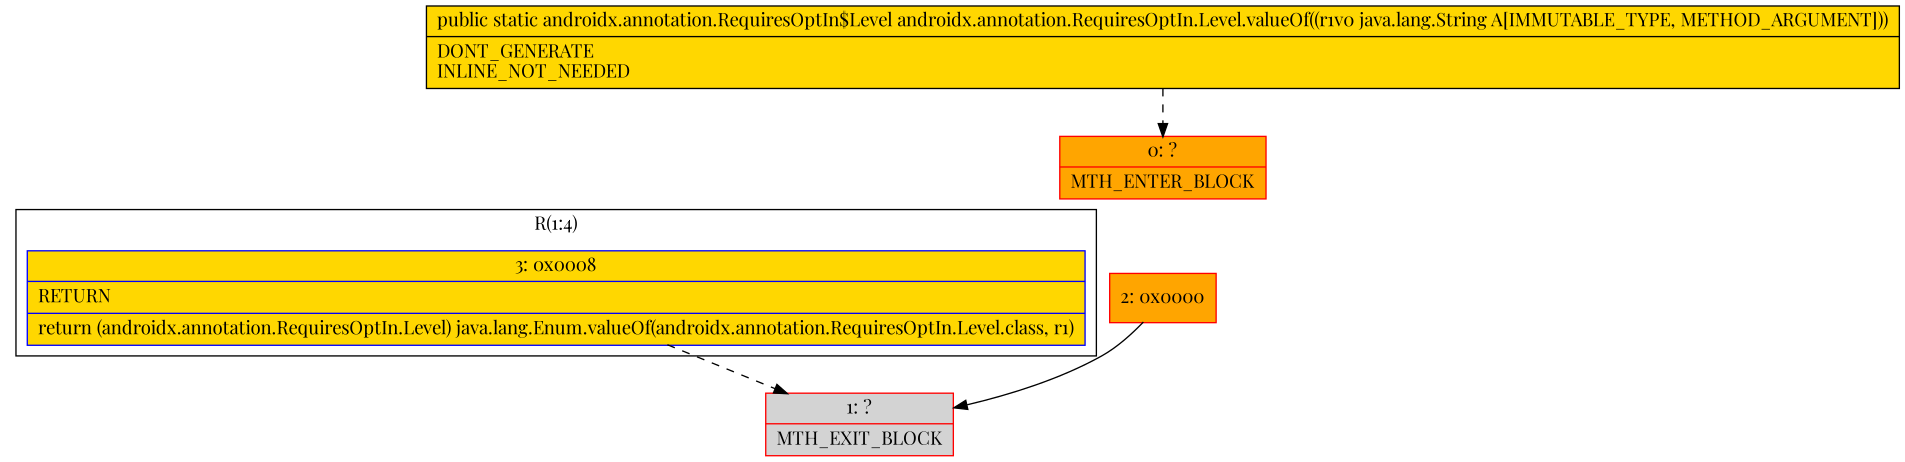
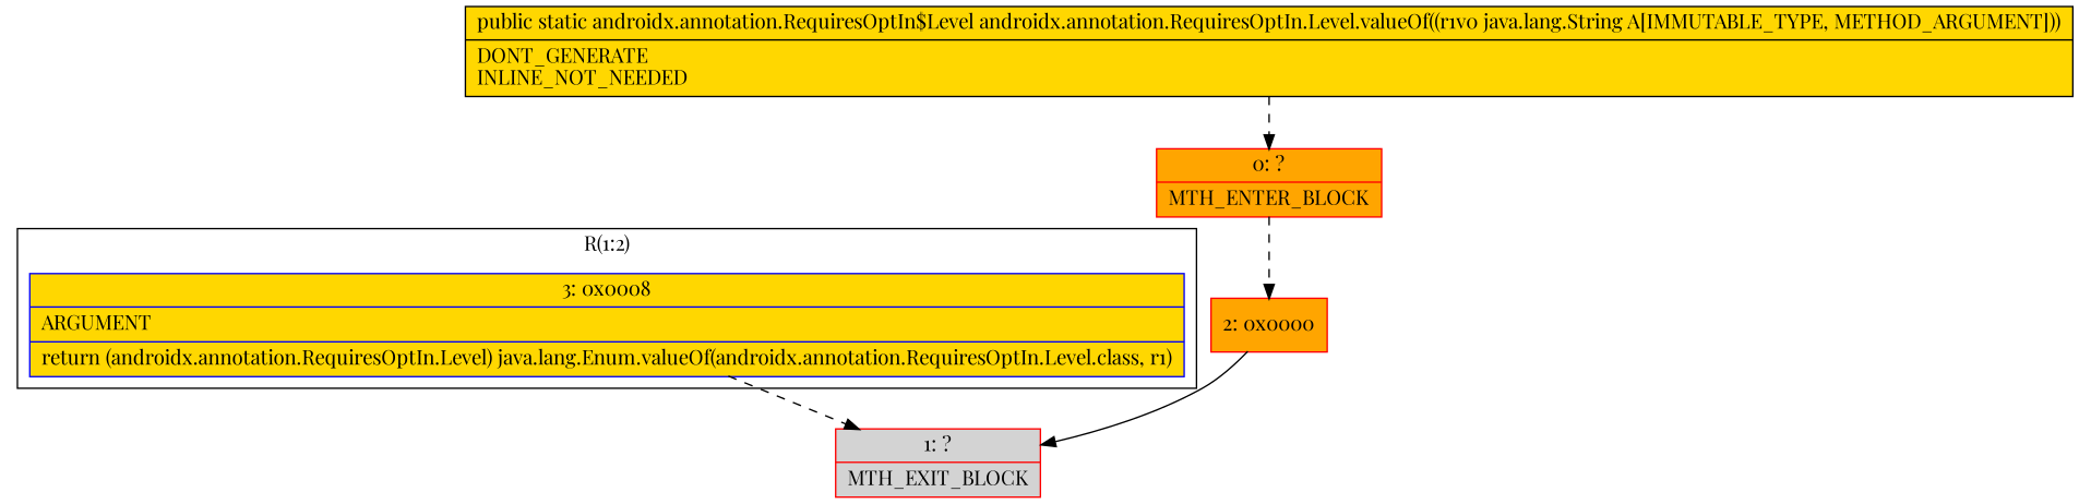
  digraph {
    fontname="Playfair Display"
    node [color=red fillcolor=gold fontname="Playfair Display" shape=record style=filled]
    edge [color=black fontname="Playfair Display" style=dashed]
-   n1 [color=blue label="{3\:\ 0x0008|RETURN\l|return (androidx.annotation.RequiresOptIn.Level) java.lang.Enum.valueOf(androidx.annotation.RequiresOptIn.Level.class, r1)\l}"]
+   n1 [color=blue label="{3\:\ 0x0008|ARGUMENT\l|return (androidx.annotation.RequiresOptIn.Level) java.lang.Enum.valueOf(androidx.annotation.RequiresOptIn.Level.class, r1)\l}"]
    n2 [fillcolor=lightgrey label="{1\:\ ?|MTH_EXIT_BLOCK\l}"]
    n3 [fillcolor=orange label="{0\:\ ?|MTH_ENTER_BLOCK\l}"]
    n4 [fillcolor=orange label="{2\:\ 0x0000}"]
    n5 [label="{public static androidx.annotation.RequiresOptIn$Level androidx.annotation.RequiresOptIn.Level.valueOf((r1v0 java.lang.String A[IMMUTABLE_TYPE, METHOD_ARGUMENT]))  | DONT_GENERATE\lINLINE_NOT_NEEDED\l}" color=""]
    subgraph cluster_1 {
-     label="R(1:4)"
+     label="R(1:2)"
      n1
    }
    n1 -> n2
+   n3 -> n4
    n4 -> n2 [style=solid]
    n5 -> n3
  }
